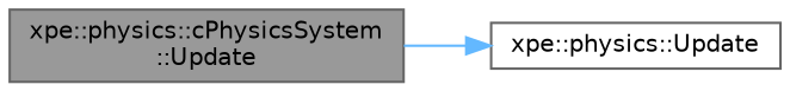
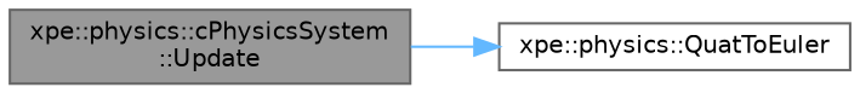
  digraph {
    rankdir=LR
    node [fontname=Helvetica fontsize=10 shape=box style=filled]
    n1 [color=gray40 fillcolor=grey60 fontcolor=black height=0.2 label="xpe::physics::cPhysicsSystem\l::Update" width=0.4]
-   n2 [color=grey40 fillcolor=white height=0.2 label="xpe::physics::Update" width=0.4]
+   n2 [color=grey40 fillcolor=white height=0.2 label="xpe::physics::QuatToEuler" width=0.4]
    n1 -> n2 [color=steelblue1 fontname=Helvetica fontsize=10 labelfontname=Helvetica labelfontsize=10 style=solid]
  }
